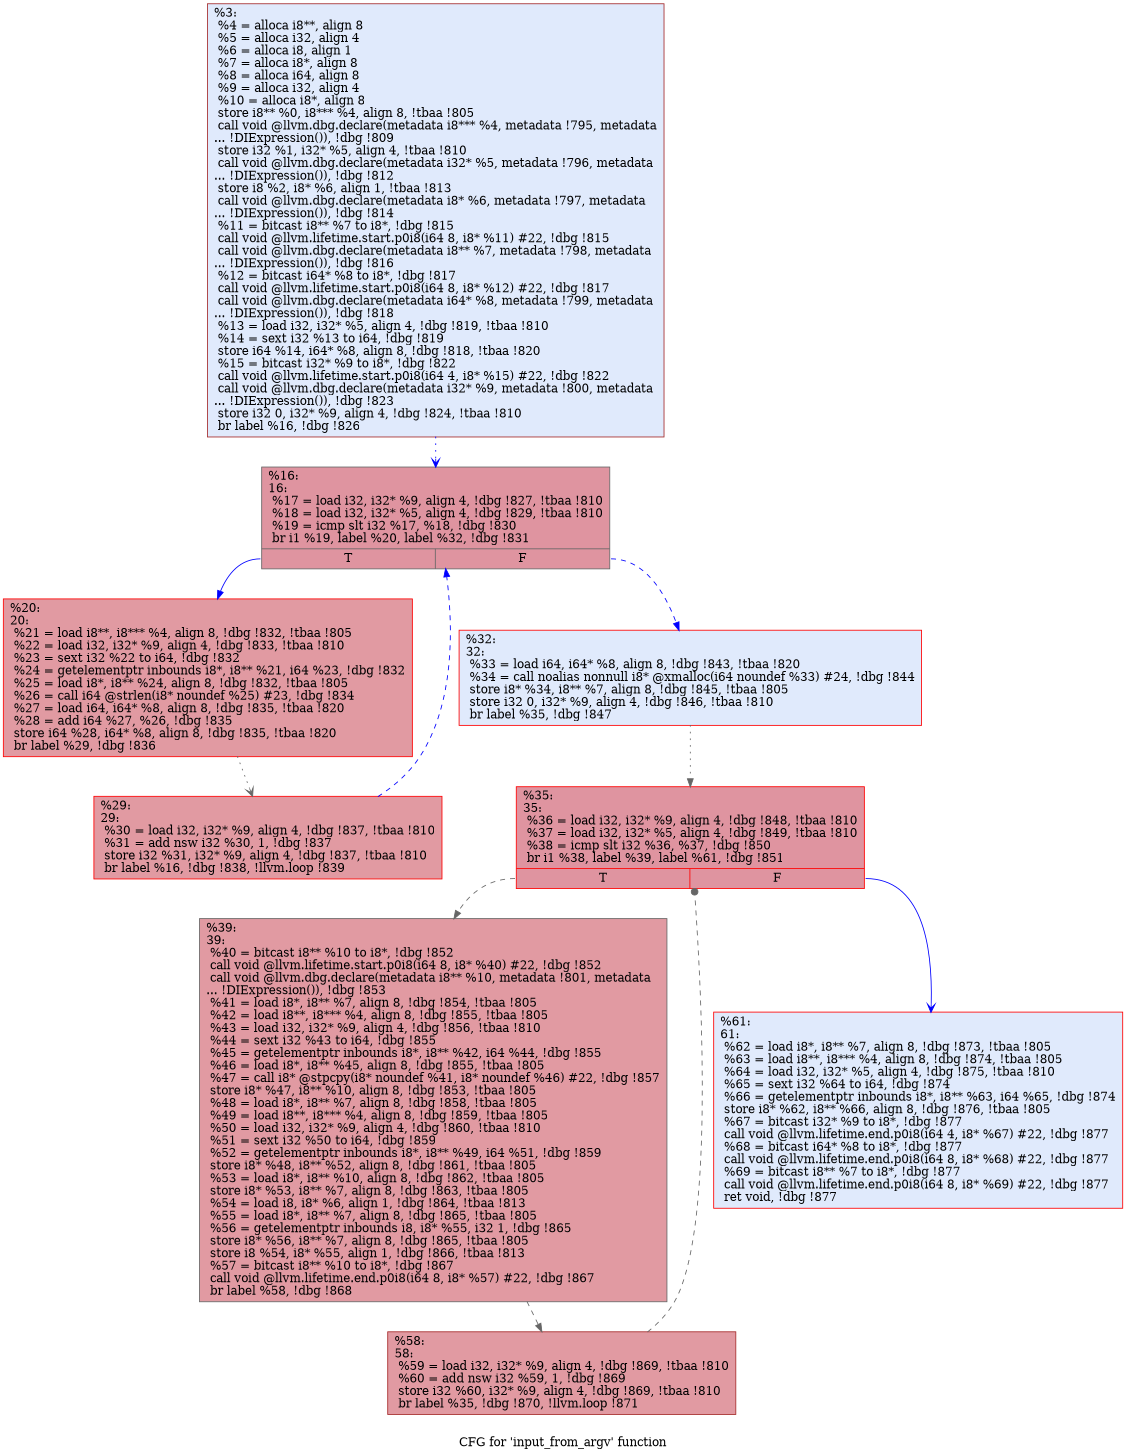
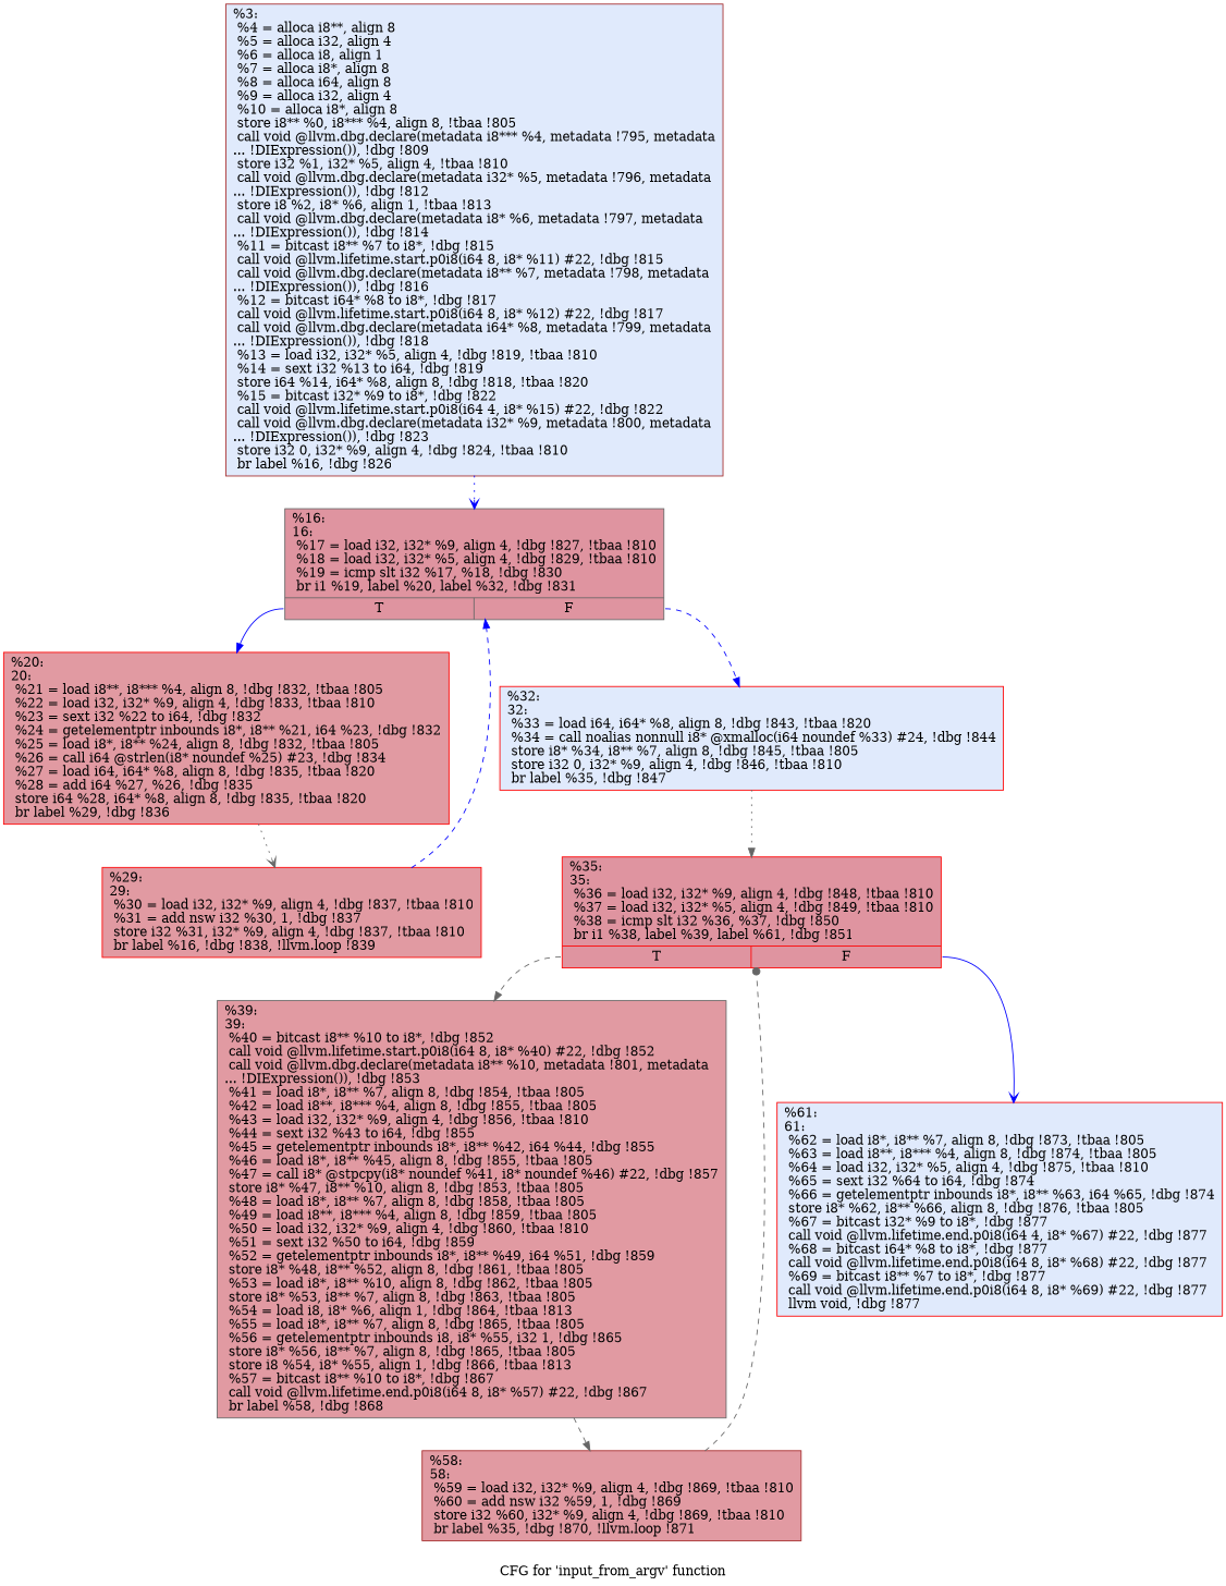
  digraph {
    label="CFG for 'input_from_argv' function"
    node [color=red fillcolor="#bb1b2c70" shape=record style=filled]
    edge [color=blue style=dashed arrowhead=normal]
    n1 [color=brown fillcolor="#b9d0f970" label="{%3:\l  %4 = alloca i8**, align 8\l  %5 = alloca i32, align 4\l  %6 = alloca i8, align 1\l  %7 = alloca i8*, align 8\l  %8 = alloca i64, align 8\l  %9 = alloca i32, align 4\l  %10 = alloca i8*, align 8\l  store i8** %0, i8*** %4, align 8, !tbaa !805\l  call void @llvm.dbg.declare(metadata i8*** %4, metadata !795, metadata\l... !DIExpression()), !dbg !809\l  store i32 %1, i32* %5, align 4, !tbaa !810\l  call void @llvm.dbg.declare(metadata i32* %5, metadata !796, metadata\l... !DIExpression()), !dbg !812\l  store i8 %2, i8* %6, align 1, !tbaa !813\l  call void @llvm.dbg.declare(metadata i8* %6, metadata !797, metadata\l... !DIExpression()), !dbg !814\l  %11 = bitcast i8** %7 to i8*, !dbg !815\l  call void @llvm.lifetime.start.p0i8(i64 8, i8* %11) #22, !dbg !815\l  call void @llvm.dbg.declare(metadata i8** %7, metadata !798, metadata\l... !DIExpression()), !dbg !816\l  %12 = bitcast i64* %8 to i8*, !dbg !817\l  call void @llvm.lifetime.start.p0i8(i64 8, i8* %12) #22, !dbg !817\l  call void @llvm.dbg.declare(metadata i64* %8, metadata !799, metadata\l... !DIExpression()), !dbg !818\l  %13 = load i32, i32* %5, align 4, !dbg !819, !tbaa !810\l  %14 = sext i32 %13 to i64, !dbg !819\l  store i64 %14, i64* %8, align 8, !dbg !818, !tbaa !820\l  %15 = bitcast i32* %9 to i8*, !dbg !822\l  call void @llvm.lifetime.start.p0i8(i64 4, i8* %15) #22, !dbg !822\l  call void @llvm.dbg.declare(metadata i32* %9, metadata !800, metadata\l... !DIExpression()), !dbg !823\l  store i32 0, i32* %9, align 4, !dbg !824, !tbaa !810\l  br label %16, !dbg !826\l}"]
    n2 [color=gray40 fillcolor="#b70d2870" label="{%16:\l16:                                               \l  %17 = load i32, i32* %9, align 4, !dbg !827, !tbaa !810\l  %18 = load i32, i32* %5, align 4, !dbg !829, !tbaa !810\l  %19 = icmp slt i32 %17, %18, !dbg !830\l  br i1 %19, label %20, label %32, !dbg !831\l|{<s0>T|<s1>F}}"]
    n3 [label="{%20:\l20:                                               \l  %21 = load i8**, i8*** %4, align 8, !dbg !832, !tbaa !805\l  %22 = load i32, i32* %9, align 4, !dbg !833, !tbaa !810\l  %23 = sext i32 %22 to i64, !dbg !832\l  %24 = getelementptr inbounds i8*, i8** %21, i64 %23, !dbg !832\l  %25 = load i8*, i8** %24, align 8, !dbg !832, !tbaa !805\l  %26 = call i64 @strlen(i8* noundef %25) #23, !dbg !834\l  %27 = load i64, i64* %8, align 8, !dbg !835, !tbaa !820\l  %28 = add i64 %27, %26, !dbg !835\l  store i64 %28, i64* %8, align 8, !dbg !835, !tbaa !820\l  br label %29, !dbg !836\l}"]
    n4 [fillcolor="#b9d0f970" label="{%32:\l32:                                               \l  %33 = load i64, i64* %8, align 8, !dbg !843, !tbaa !820\l  %34 = call noalias nonnull i8* @xmalloc(i64 noundef %33) #24, !dbg !844\l  store i8* %34, i8** %7, align 8, !dbg !845, !tbaa !805\l  store i32 0, i32* %9, align 4, !dbg !846, !tbaa !810\l  br label %35, !dbg !847\l}"]
    n5 [label="{%29:\l29:                                               \l  %30 = load i32, i32* %9, align 4, !dbg !837, !tbaa !810\l  %31 = add nsw i32 %30, 1, !dbg !837\l  store i32 %31, i32* %9, align 4, !dbg !837, !tbaa !810\l  br label %16, !dbg !838, !llvm.loop !839\l}"]
    n6 [fillcolor="#b70d2870" label="{%35:\l35:                                               \l  %36 = load i32, i32* %9, align 4, !dbg !848, !tbaa !810\l  %37 = load i32, i32* %5, align 4, !dbg !849, !tbaa !810\l  %38 = icmp slt i32 %36, %37, !dbg !850\l  br i1 %38, label %39, label %61, !dbg !851\l|{<s0>T|<s1>F}}"]
    n7 [color=gray40 label="{%39:\l39:                                               \l  %40 = bitcast i8** %10 to i8*, !dbg !852\l  call void @llvm.lifetime.start.p0i8(i64 8, i8* %40) #22, !dbg !852\l  call void @llvm.dbg.declare(metadata i8** %10, metadata !801, metadata\l... !DIExpression()), !dbg !853\l  %41 = load i8*, i8** %7, align 8, !dbg !854, !tbaa !805\l  %42 = load i8**, i8*** %4, align 8, !dbg !855, !tbaa !805\l  %43 = load i32, i32* %9, align 4, !dbg !856, !tbaa !810\l  %44 = sext i32 %43 to i64, !dbg !855\l  %45 = getelementptr inbounds i8*, i8** %42, i64 %44, !dbg !855\l  %46 = load i8*, i8** %45, align 8, !dbg !855, !tbaa !805\l  %47 = call i8* @stpcpy(i8* noundef %41, i8* noundef %46) #22, !dbg !857\l  store i8* %47, i8** %10, align 8, !dbg !853, !tbaa !805\l  %48 = load i8*, i8** %7, align 8, !dbg !858, !tbaa !805\l  %49 = load i8**, i8*** %4, align 8, !dbg !859, !tbaa !805\l  %50 = load i32, i32* %9, align 4, !dbg !860, !tbaa !810\l  %51 = sext i32 %50 to i64, !dbg !859\l  %52 = getelementptr inbounds i8*, i8** %49, i64 %51, !dbg !859\l  store i8* %48, i8** %52, align 8, !dbg !861, !tbaa !805\l  %53 = load i8*, i8** %10, align 8, !dbg !862, !tbaa !805\l  store i8* %53, i8** %7, align 8, !dbg !863, !tbaa !805\l  %54 = load i8, i8* %6, align 1, !dbg !864, !tbaa !813\l  %55 = load i8*, i8** %7, align 8, !dbg !865, !tbaa !805\l  %56 = getelementptr inbounds i8, i8* %55, i32 1, !dbg !865\l  store i8* %56, i8** %7, align 8, !dbg !865, !tbaa !805\l  store i8 %54, i8* %55, align 1, !dbg !866, !tbaa !813\l  %57 = bitcast i8** %10 to i8*, !dbg !867\l  call void @llvm.lifetime.end.p0i8(i64 8, i8* %57) #22, !dbg !867\l  br label %58, !dbg !868\l}"]
-   n8 [fillcolor="#b9d0f970" label="{%61:\l61:                                               \l  %62 = load i8*, i8** %7, align 8, !dbg !873, !tbaa !805\l  %63 = load i8**, i8*** %4, align 8, !dbg !874, !tbaa !805\l  %64 = load i32, i32* %5, align 4, !dbg !875, !tbaa !810\l  %65 = sext i32 %64 to i64, !dbg !874\l  %66 = getelementptr inbounds i8*, i8** %63, i64 %65, !dbg !874\l  store i8* %62, i8** %66, align 8, !dbg !876, !tbaa !805\l  %67 = bitcast i32* %9 to i8*, !dbg !877\l  call void @llvm.lifetime.end.p0i8(i64 4, i8* %67) #22, !dbg !877\l  %68 = bitcast i64* %8 to i8*, !dbg !877\l  call void @llvm.lifetime.end.p0i8(i64 8, i8* %68) #22, !dbg !877\l  %69 = bitcast i8** %7 to i8*, !dbg !877\l  call void @llvm.lifetime.end.p0i8(i64 8, i8* %69) #22, !dbg !877\l  ret void, !dbg !877\l}"]
+   n8 [fillcolor="#b9d0f970" label="{%61:\l61:                                               \l  %62 = load i8*, i8** %7, align 8, !dbg !873, !tbaa !805\l  %63 = load i8**, i8*** %4, align 8, !dbg !874, !tbaa !805\l  %64 = load i32, i32* %5, align 4, !dbg !875, !tbaa !810\l  %65 = sext i32 %64 to i64, !dbg !874\l  %66 = getelementptr inbounds i8*, i8** %63, i64 %65, !dbg !874\l  store i8* %62, i8** %66, align 8, !dbg !876, !tbaa !805\l  %67 = bitcast i32* %9 to i8*, !dbg !877\l  call void @llvm.lifetime.end.p0i8(i64 4, i8* %67) #22, !dbg !877\l  %68 = bitcast i64* %8 to i8*, !dbg !877\l  call void @llvm.lifetime.end.p0i8(i64 8, i8* %68) #22, !dbg !877\l  %69 = bitcast i8** %7 to i8*, !dbg !877\l  call void @llvm.lifetime.end.p0i8(i64 8, i8* %69) #22, !dbg !877\l  llvm void, !dbg !877\l}"]
    n9 [color=brown label="{%58:\l58:                                               \l  %59 = load i32, i32* %9, align 4, !dbg !869, !tbaa !810\l  %60 = add nsw i32 %59, 1, !dbg !869\l  store i32 %60, i32* %9, align 4, !dbg !869, !tbaa !810\l  br label %35, !dbg !870, !llvm.loop !871\l}"]
    n1 -> n2 [style=dotted arrowhead=vee]
    n2 -> n3 [tailport=s0 style=solid]
    n2 -> n4 [tailport=s1]
    n3 -> n5 [color=gray40 style=dotted arrowhead=vee]
    n4 -> n6 [color=gray40 style=dotted]
    n5 -> n2
    n6 -> n7 [tailport=s0 color=gray40]
    n6 -> n8 [tailport=s1 style=solid arrowhead=vee]
    n7 -> n9 [color=gray40]
    n9 -> n6 [color=gray40 arrowhead=dot]
  }
